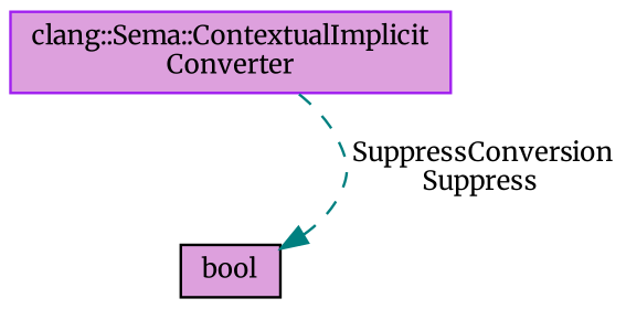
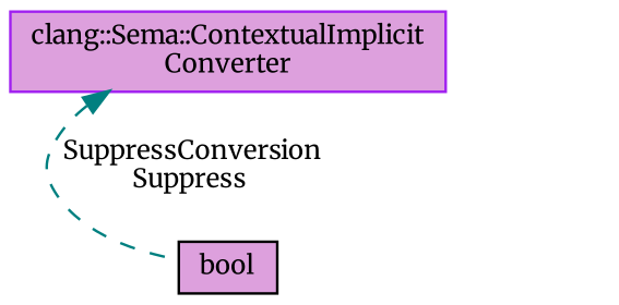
  digraph {
    fontname=Merriweather
    node [fillcolor=plum fontname=Merriweather fontsize=10 shape=record style=filled]
    n1 [color=purple fontcolor=black height=0.2 label="clang::Sema::ContextualImplicit\lConverter" width=0.4]
    n2 [color=black height=0.2 label=bool width=0.4]
-   n2 -> n1 [color=teal dir=back fontname=Merriweather fontsize=10 label=" SuppressConversion\nSuppress" labelfontname=Helvetica labelfontsize=10 style=dashed]
+   n1 -> n2 [color=teal dir=back fontname=Merriweather fontsize=10 label=" SuppressConversion\nSuppress" labelfontname=Helvetica labelfontsize=10 style=dashed]
  }
